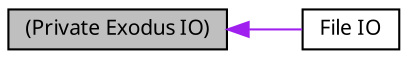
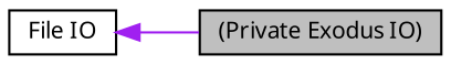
  digraph {
    rankdir=LR
    node [color=black fontname="FreeSans.ttf" fontsize=10 shape=record style=filled]
    n1 [fillcolor=grey75 fontcolor=black height=0.2 label="(Private Exodus IO)" width=0.4]
    n2 [fillcolor=white height=0.2 label="File IO" width=0.4]
-   n1 -> n2 [color=purple dir=back fontname="FreeSans.ttf" fontsize=8 labelfontname="FreeSans.ttf" labelfontsize=8 shape=plaintext style=solid]
+   n2 -> n1 [color=purple dir=back fontname="FreeSans.ttf" fontsize=8 labelfontname="FreeSans.ttf" labelfontsize=8 shape=plaintext style=solid]
  }
